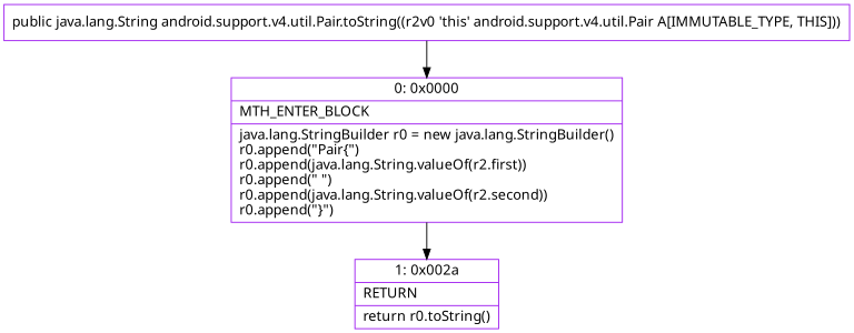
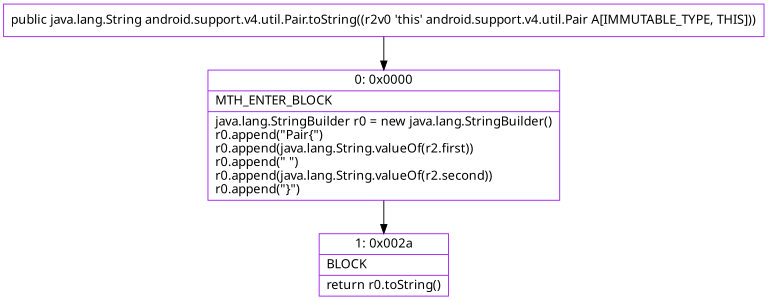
  digraph {
    fontname="Noto Sans"
    node [shape=record color=purple fontname="Noto Sans"]
    edge [fontname="Noto Sans"]
    n1 [label="{0\:\ 0x0000|MTH_ENTER_BLOCK\l|java.lang.StringBuilder r0 = new java.lang.StringBuilder()\lr0.append(\"Pair\{\")\lr0.append(java.lang.String.valueOf(r2.first))\lr0.append(\" \")\lr0.append(java.lang.String.valueOf(r2.second))\lr0.append(\"\}\")\l}"]
-   n2 [label="{1\:\ 0x002a|RETURN\l|return r0.toString()\l}"]
+   n2 [label="{1\:\ 0x002a|BLOCK\l|return r0.toString()\l}"]
    n3 [label="{public java.lang.String android.support.v4.util.Pair.toString((r2v0 'this' android.support.v4.util.Pair A[IMMUTABLE_TYPE, THIS])) }"]
    n1 -> n2
    n3 -> n1
  }
